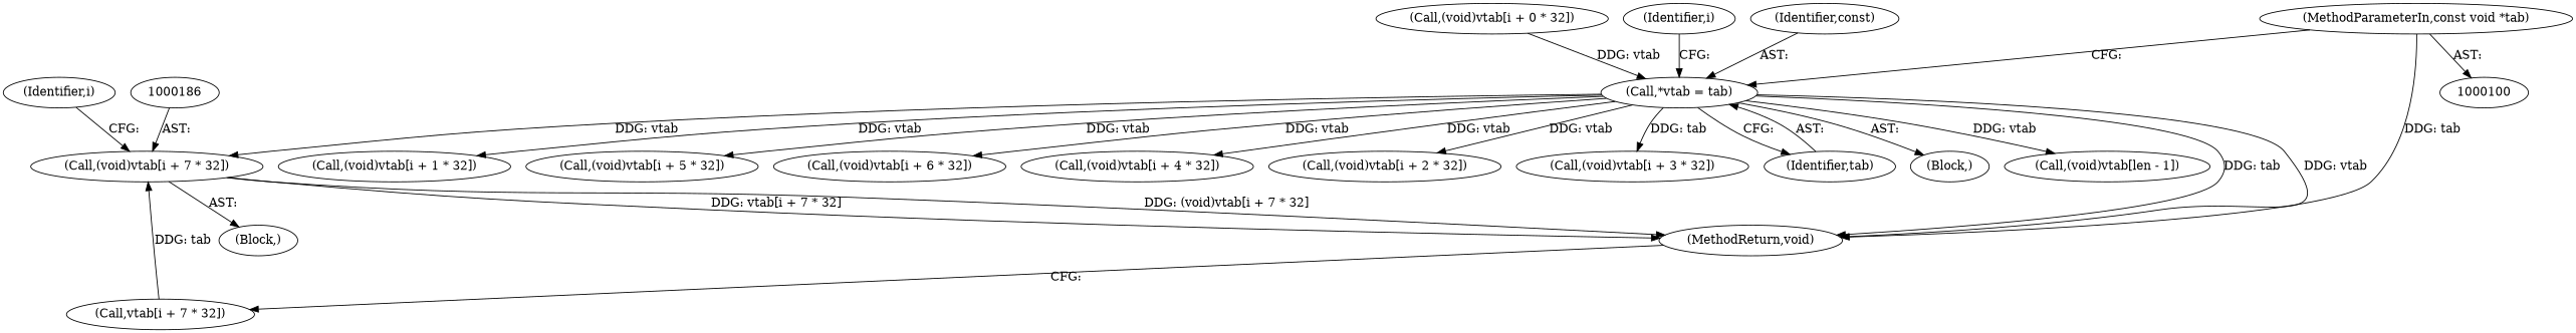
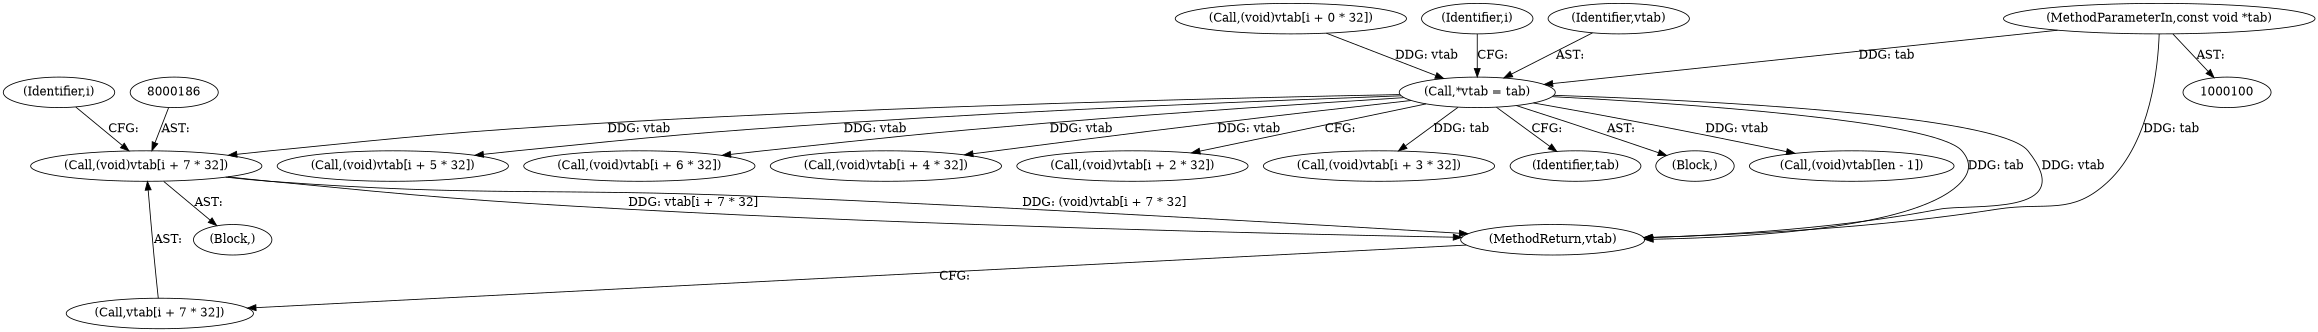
  digraph {
    n1 [label="(Call,(void)vtab[i + 7 * 32])"]
-   n2 [label="(MethodReturn,void)"]
+   n2 [label="(MethodReturn,vtab)"]
    n3 [label="(Block,)"]
    n4 [label="(Call,vtab[i + 7 * 32])"]
    n5 [label="(Call,*vtab = tab)"]
-   n6 [label="(Call,(void)vtab[i + 1 * 32])"]
    n7 [label="(Call,(void)vtab[i + 5 * 32])"]
    n8 [label="(Call,(void)vtab[i + 6 * 32])"]
    n9 [label="(Call,(void)vtab[i + 4 * 32])"]
    n10 [label="(Call,(void)vtab[i + 2 * 32])"]
    n11 [label="(Call,(void)vtab[i + 3 * 32])"]
    n12 [label="(Identifier,tab)"]
    n13 [label="(Block,)"]
    n14 [label="(Call,(void)vtab[len - 1])"]
    n15 [label="(Call,(void)vtab[i + 0 * 32])"]
    n16 [label="(MethodParameterIn,const void *tab)"]
    1000100
    n18 [label="(Identifier,i)"]
    n19 [label="(Identifier,i)"]
-   n20 [label="(Identifier,const)"]
-   1000186
+   n20 [label="(Identifier,vtab)"]
+   1000186 [label=8000186]
    n1 -> n2 [label="DDG: (void)vtab[i + 7 * 32]"]
    n1 -> n2 [label="DDG: vtab[i + 7 * 32]"]
    n1 -> n3 [label="AST: "]
    n2 -> n4 [label="CFG: "]
-   n4 -> n1 [label="DDG: tab"]
+   n4 -> n1 [label="AST: "]
    n5 -> n1 [label="DDG: vtab"]
    n5 -> n2 [label="DDG: tab"]
    n5 -> n2 [label="DDG: vtab"]
-   n5 -> n6 [label="DDG: vtab"]
    n5 -> n7 [label="DDG: vtab"]
    n5 -> n8 [label="DDG: vtab"]
    n5 -> n9 [label="DDG: vtab"]
-   n5 -> n10 [label="DDG: vtab"]
+   n5 -> n10 [label="CFG: "]
    n5 -> n11 [label="DDG: tab"]
    n5 -> n12 [label="CFG: "]
    n5 -> n13 [label="AST: "]
    n5 -> n14 [label="DDG: vtab"]
-   n12 -> n5 [label="AST: "]
    n15 -> n5 [label="DDG: vtab"]
    n16 -> n2 [label="DDG: tab"]
-   n16 -> n5 [label="CFG: "]
+   n16 -> n5 [label="DDG: tab"]
    n16 -> 1000100 [label="AST: "]
    n18 -> n1 [label="CFG: "]
    n19 -> n5 [label="CFG: "]
    n20 -> n5 [label="AST: "]
    1000186 -> n1 [label="AST: "]
  }
